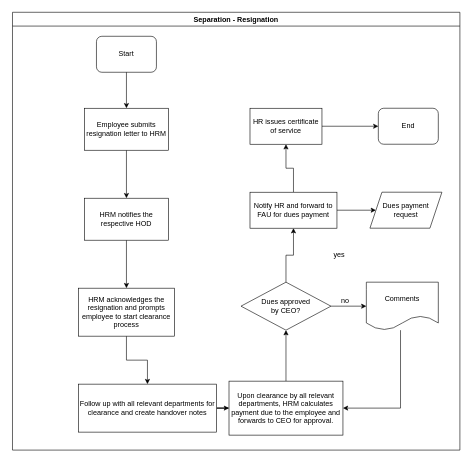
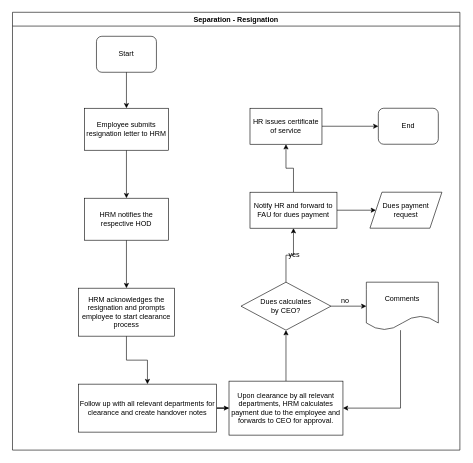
  <mxCell id="0" />
  <mxCell id="1" parent="0" />
  <mxCell id="2" value="Separation - Resignation" style="swimlane;" vertex="1" parent="1"><mxGeometry x="20" y="20" width="746" height="730" as="geometry" /></mxCell>
  <mxCell id="3" value="Start" style="rounded=1;whiteSpace=wrap;html=1;" vertex="1" parent="2"><mxGeometry x="140" y="40" width="100" height="60" as="geometry" /></mxCell>
  <mxCell id="4" value="" style="edgeStyle=orthogonalEdgeStyle;rounded=0;orthogonalLoop=1;jettySize=auto;html=1;" edge="1" parent="2" source="5" target="8"><mxGeometry relative="1" as="geometry" /></mxCell>
  <mxCell id="5" value="&lt;span lang=&quot;EN-GB&quot;&gt;Employee submits resignation letter to HRM &lt;/span&gt;" style="rounded=0;whiteSpace=wrap;html=1;" vertex="1" parent="2"><mxGeometry x="120" y="160" width="140" height="70" as="geometry" /></mxCell>
  <mxCell id="6" value="" style="edgeStyle=orthogonalEdgeStyle;rounded=0;orthogonalLoop=1;jettySize=auto;html=1;" edge="1" parent="2" source="3" target="5"><mxGeometry relative="1" as="geometry"><mxPoint x="190" y="180" as="targetPoint" /></mxGeometry></mxCell>
  <mxCell id="7" value="" style="edgeStyle=orthogonalEdgeStyle;rounded=0;orthogonalLoop=1;jettySize=auto;html=1;" edge="1" parent="2" source="8" target="10"><mxGeometry relative="1" as="geometry" /></mxCell>
  <mxCell id="8" value="&lt;span lang=&quot;EN-GB&quot;&gt;HRM notifies the respective HOD&lt;/span&gt;" style="rounded=0;whiteSpace=wrap;html=1;" vertex="1" parent="2"><mxGeometry x="120" y="310" width="140" height="70" as="geometry" /></mxCell>
  <mxCell id="9" value="" style="edgeStyle=orthogonalEdgeStyle;rounded=0;orthogonalLoop=1;jettySize=auto;html=1;" edge="1" parent="2" source="10" target="12"><mxGeometry relative="1" as="geometry" /></mxCell>
  <mxCell id="10" value="&lt;span lang=&quot;EN-GB&quot;&gt;HRM acknowledges the resignation and prompts employee to start clearance process&lt;br&gt;&lt;/span&gt;" style="rounded=0;whiteSpace=wrap;html=1;" vertex="1" parent="2"><mxGeometry x="110" y="460" width="160" height="80" as="geometry" /></mxCell>
  <mxCell id="11" value="" style="edgeStyle=orthogonalEdgeStyle;rounded=0;orthogonalLoop=1;jettySize=auto;html=1;" edge="1" parent="2" source="12" target="14"><mxGeometry relative="1" as="geometry" /></mxCell>
  <mxCell id="12" value="&lt;span lang=&quot;EN-GB&quot;&gt;Follow up with all relevant departments for clearance and create handover notes&lt;/span&gt;" style="rounded=0;whiteSpace=wrap;html=1;" vertex="1" parent="2"><mxGeometry x="110" y="620" width="230" height="80" as="geometry" /></mxCell>
  <mxCell id="13" value="" style="edgeStyle=orthogonalEdgeStyle;rounded=0;orthogonalLoop=1;jettySize=auto;html=1;" edge="1" parent="2" source="14" target="17"><mxGeometry relative="1" as="geometry" /></mxCell>
  <mxCell id="14" value="&lt;span lang=&quot;EN-GB&quot;&gt;Upon clearance by all relevant departments, HRM calculates payment due to the employee and forwards to CEO for approval.&lt;/span&gt;" style="rounded=0;whiteSpace=wrap;html=1;" vertex="1" parent="2"><mxGeometry x="361" y="615" width="190" height="90" as="geometry" /></mxCell>
  <mxCell id="15" value="" style="edgeStyle=orthogonalEdgeStyle;rounded=0;orthogonalLoop=1;jettySize=auto;html=1;" edge="1" parent="2" source="17" target="19"><mxGeometry relative="1" as="geometry" /></mxCell>
  <mxCell id="16" value="" style="edgeStyle=orthogonalEdgeStyle;rounded=0;orthogonalLoop=1;jettySize=auto;html=1;" edge="1" parent="2" source="17" target="22"><mxGeometry relative="1" as="geometry" /></mxCell>
- <mxCell id="17" value="&lt;div&gt;Dues approved&lt;/div&gt;&lt;div&gt; by CEO?&lt;/div&gt;" style="rhombus;whiteSpace=wrap;html=1;rounded=0;" vertex="1" parent="2"><mxGeometry x="381" y="450" width="150" height="80" as="geometry" /></mxCell>
+ <mxCell id="17" value="&lt;div&gt;Dues calculates&lt;/div&gt;&lt;div&gt; by CEO?&lt;/div&gt;" style="rhombus;whiteSpace=wrap;html=1;rounded=0;" vertex="1" parent="2"><mxGeometry x="381" y="450" width="150" height="80" as="geometry" /></mxCell>
  <mxCell id="18" value="" style="edgeStyle=orthogonalEdgeStyle;rounded=0;orthogonalLoop=1;jettySize=auto;html=1;entryX=1;entryY=0.5;entryDx=0;entryDy=0;exitX=0.475;exitY=1;exitDx=0;exitDy=0;exitPerimeter=0;" edge="1" parent="2" source="19" target="14"><mxGeometry relative="1" as="geometry"><mxPoint x="650" y="620" as="targetPoint" /></mxGeometry></mxCell>
  <mxCell id="19" value="Comments" style="shape=document;whiteSpace=wrap;html=1;boundedLbl=1;rounded=0;" vertex="1" parent="2"><mxGeometry x="590" y="450" width="120" height="80" as="geometry" /></mxCell>
  <mxCell id="20" value="" style="edgeStyle=orthogonalEdgeStyle;rounded=0;orthogonalLoop=1;jettySize=auto;html=1;" edge="1" parent="2" source="22" target="25"><mxGeometry relative="1" as="geometry" /></mxCell>
  <mxCell id="21" value="" style="edgeStyle=orthogonalEdgeStyle;rounded=0;orthogonalLoop=1;jettySize=auto;html=1;" edge="1" parent="2" source="22" target="27"><mxGeometry relative="1" as="geometry" /></mxCell>
  <mxCell id="22" value="Notify HR and forward to FAU for dues payment" style="whiteSpace=wrap;html=1;rounded=0;" vertex="1" parent="2"><mxGeometry x="396" y="300" width="145" height="60" as="geometry" /></mxCell>
- <mxCell id="23" value="yes" style="text;html=1;strokeColor=none;fillColor=none;align=center;verticalAlign=middle;whiteSpace=wrap;rounded=0;" vertex="1" parent="2"><mxGeometry x="525" y="395" width="40" height="20" as="geometry" /></mxCell>
+ <mxCell id="23" value="yes" style="text;html=1;strokeColor=none;fillColor=none;align=center;verticalAlign=middle;whiteSpace=wrap;rounded=0;" vertex="1" parent="2"><mxGeometry x="450" y="395" width="40" height="20" as="geometry" /></mxCell>
  <mxCell id="24" value="" style="edgeStyle=orthogonalEdgeStyle;rounded=0;orthogonalLoop=1;jettySize=auto;html=1;entryX=0;entryY=0.5;entryDx=0;entryDy=0;" edge="1" parent="2" source="25" target="26"><mxGeometry relative="1" as="geometry"><mxPoint x="596" y="190" as="targetPoint" /></mxGeometry></mxCell>
  <mxCell id="25" value="HR issues certificate of service" style="whiteSpace=wrap;html=1;rounded=0;" vertex="1" parent="2"><mxGeometry x="396" y="160" width="120" height="60" as="geometry" /></mxCell>
  <mxCell id="26" value="End" style="rounded=1;whiteSpace=wrap;html=1;" vertex="1" parent="2"><mxGeometry x="610" y="160" width="100" height="60" as="geometry" /></mxCell>
  <mxCell id="27" value="Dues payment request" style="shape=parallelogram;perimeter=parallelogramPerimeter;whiteSpace=wrap;html=1;fixedSize=1;rounded=0;" vertex="1" parent="2"><mxGeometry x="596" y="300" width="120" height="60" as="geometry" /></mxCell>
  <mxCell id="28" value="no" style="text;html=1;strokeColor=none;fillColor=none;align=center;verticalAlign=middle;whiteSpace=wrap;rounded=0;" vertex="1" parent="1"><mxGeometry x="555" y="492" width="40" height="20" as="geometry" /></mxCell>
